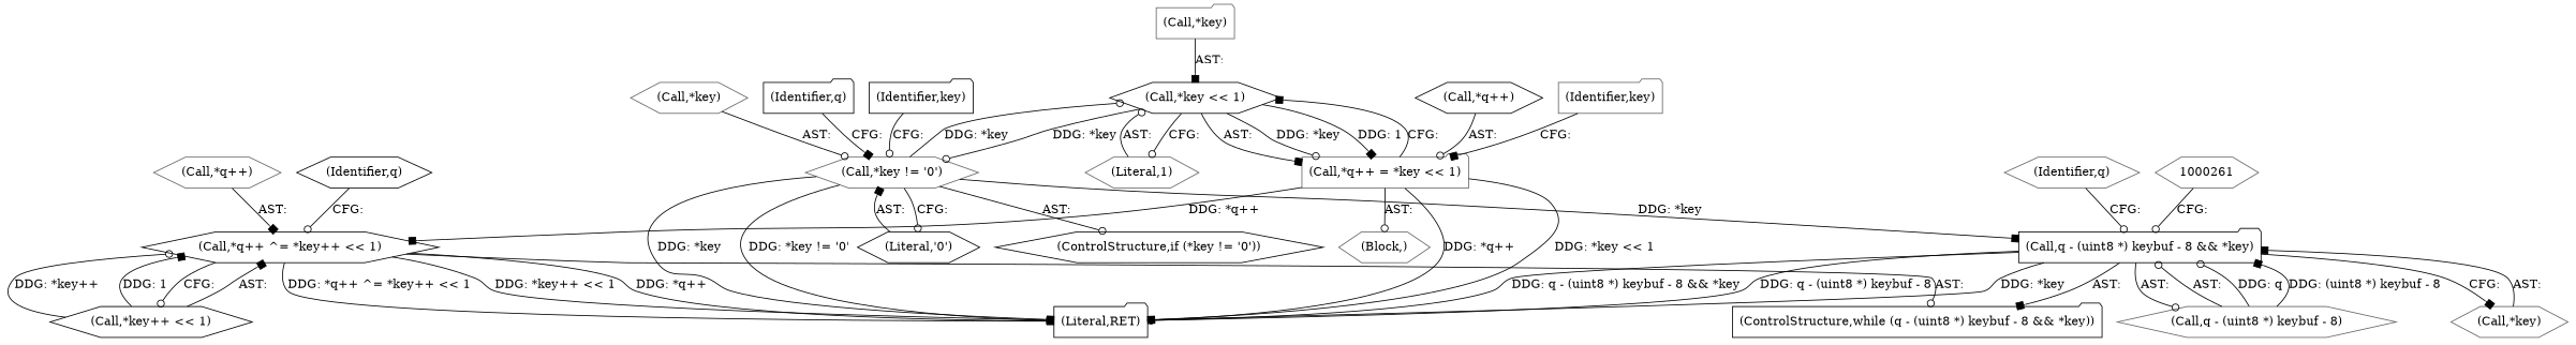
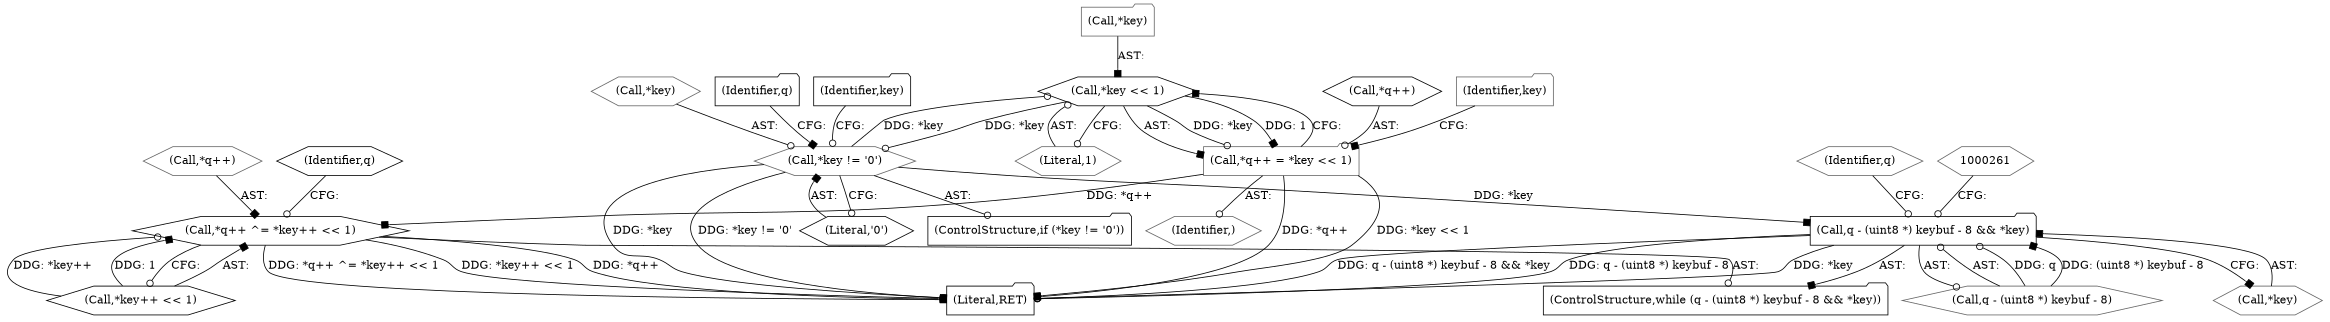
  digraph {
    node [color=black shape=hexagon]
    edge [arrowhead=odot]
    n1 [label="(Call,*key << 1)"]
    n2 [color=gray40 label="(Call,*key != '\0')"]
    n3 [color=gray40 label="(Call,*q++ = *key << 1)" shape=folder]
    n4 [color=gray40 label="(Literal,1)"]
    n5 [label="(Call,q - (uint8 *) keybuf - 8 && *key)" shape=folder]
-   n6 [label="(ControlStructure,if (*key != '\0'))"]
+   n6 [label="(ControlStructure,if (*key != '\0'))" shape=folder]
    n7 [label="(Literal,'\0')"]
    n8 [label="(Literal,RET)" shape=folder]
    n9 [label="(Call,*q++ ^= *key++ << 1)"]
-   n10 [color=gray40 label="(Block,)"]
+   n10 [color=gray40 label="(Identifier,)"]
    n11 [label="(ControlStructure,while (q - (uint8 *) keybuf - 8 && *key))" shape=folder]
    n12 [color=gray40 label="(Call,q - (uint8 *) keybuf - 8)"]
    n13 [color=gray40 label="(Call,*key)"]
    n14 [label="(Call,*key++ << 1)"]
    n15 [label="(Identifier,key)" shape=folder]
    n16 [color=gray40 label="(Call,*key)" shape=folder]
    n17 [color=gray40 label="(Call,*q++)"]
    n18 [color=gray40 label="(Identifier,key)" shape=folder]
    n19 [label="(Identifier,q)"]
    n20 [color=gray40 label="(Call,*key)"]
    n21 [label="(Call,*q++)"]
    n22 [color=gray40 label="(Identifier,q)"]
    n23 [label="(Identifier,q)" shape=folder]
    1000261 [color=gray40]
    n1 -> n2 [label="DDG: *key"]
    n1 -> n3 [arrowhead=box label="AST: "]
    n1 -> n3 [label="DDG: *key"]
    n1 -> n3 [arrowhead=box label="DDG: 1"]
    n1 -> n4 [label="CFG: "]
    n2 -> n1 [label="DDG: *key"]
    n2 -> n5 [arrowhead=box label="DDG: *key"]
    n2 -> n6 [label="AST: "]
    n2 -> n7 [label="CFG: "]
    n2 -> n8 [arrowhead=box label="DDG: *key"]
    n2 -> n8 [label="DDG: *key != '\0'"]
    n3 -> n1 [arrowhead=box label="CFG: "]
    n3 -> n8 [arrowhead=box label="DDG: *q++"]
    n3 -> n8 [arrowhead=box label="DDG: *key << 1"]
    n3 -> n9 [arrowhead=box label="DDG: *q++"]
    n3 -> n10 [label="AST: "]
    n4 -> n1 [label="AST: "]
    n5 -> n8 [label="DDG: q - (uint8 *) keybuf - 8 && *key"]
    n5 -> n8 [label="DDG: q - (uint8 *) keybuf - 8"]
    n5 -> n8 [label="DDG: *key"]
    n5 -> n11 [arrowhead=box label="AST: "]
    n5 -> n12 [label="AST: "]
    n5 -> n13 [arrowhead=box label="CFG: "]
    n7 -> n2 [arrowhead=box label="AST: "]
    n9 -> n8 [arrowhead=box label="DDG: *key++ << 1"]
    n9 -> n8 [arrowhead=box label="DDG: *q++"]
    n9 -> n8 [arrowhead=box label="DDG: *q++ ^= *key++ << 1"]
    n9 -> n11 [label="AST: "]
    n9 -> n14 [label="CFG: "]
    n12 -> n5 [label="AST: "]
    n12 -> n5 [label="DDG: q"]
    n12 -> n5 [arrowhead=box label="DDG: (uint8 *) keybuf - 8"]
    n13 -> n5 [arrowhead=box label="AST: "]
    n14 -> n9 [arrowhead=box label="AST: "]
    n14 -> n9 [label="DDG: *key++"]
    n14 -> n9 [arrowhead=box label="DDG: 1"]
    n15 -> n2 [label="CFG: "]
    n16 -> n1 [arrowhead=box label="AST: "]
    n17 -> n9 [arrowhead=box label="AST: "]
    n18 -> n3 [arrowhead=box label="CFG: "]
    n19 -> n9 [label="CFG: "]
    n20 -> n2 [label="AST: "]
    n21 -> n3 [label="AST: "]
    n22 -> n5 [label="CFG: "]
    n23 -> n2 [arrowhead=box label="CFG: "]
    1000261 -> n5 [label="CFG: "]
  }
